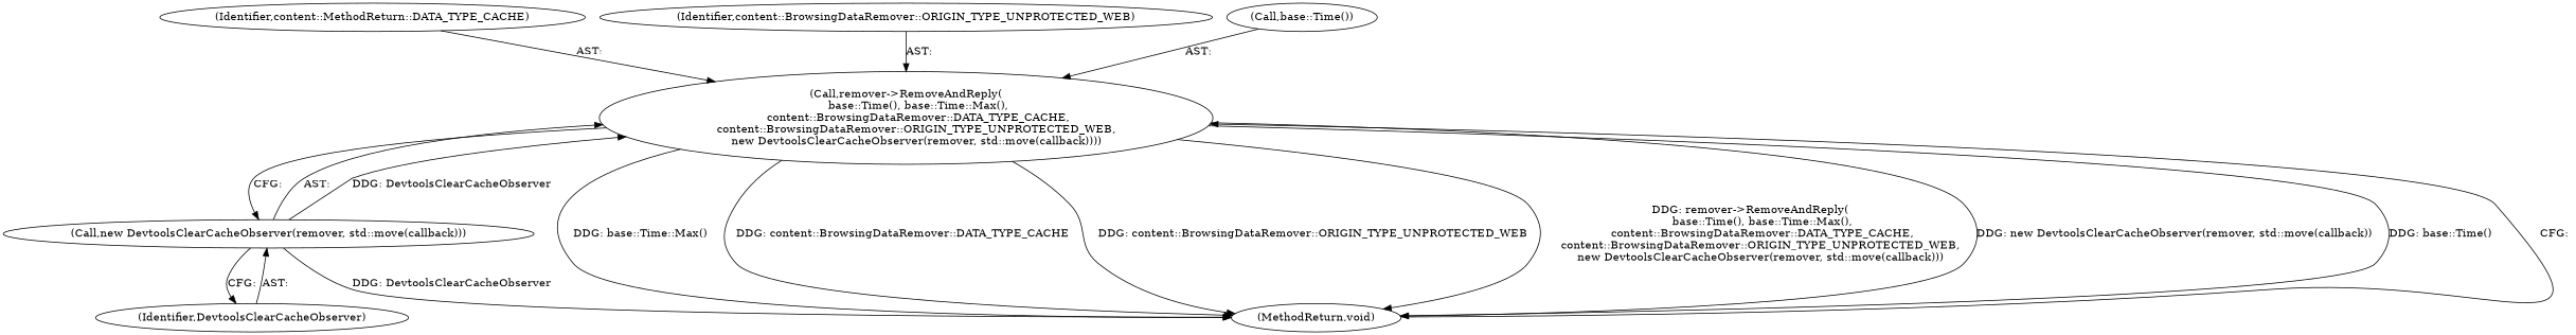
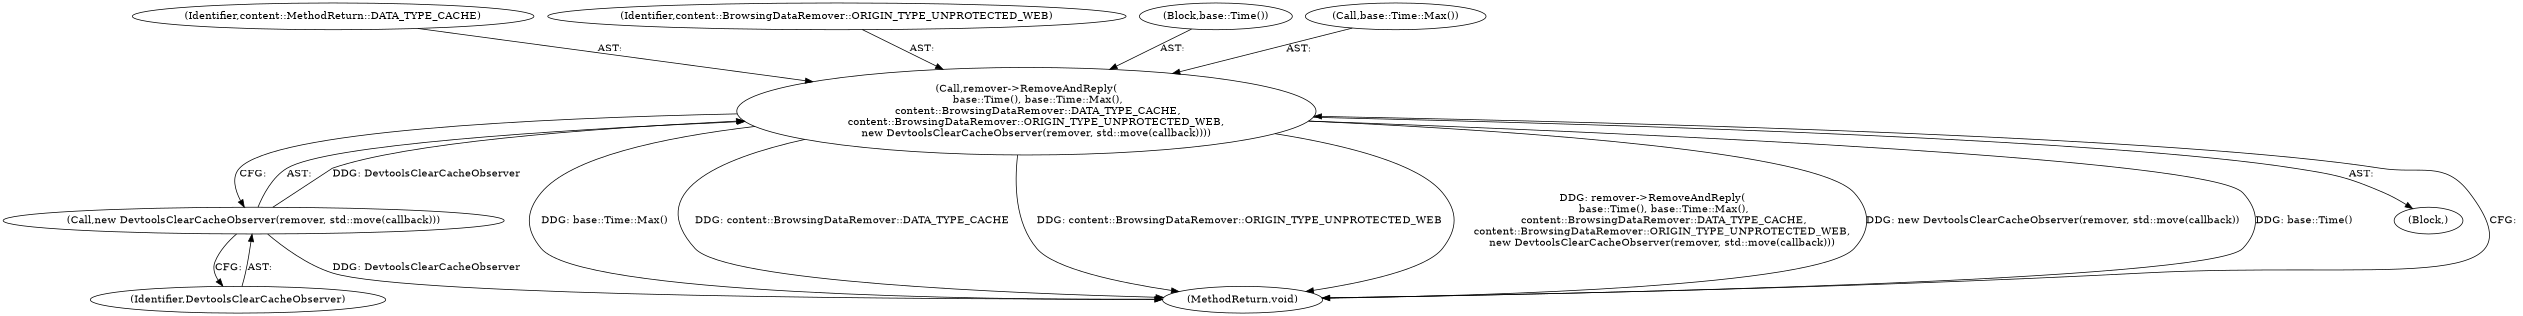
  digraph {
    n1 [label="(Call,remover->RemoveAndReply(\n       base::Time(), base::Time::Max(),\n       content::BrowsingDataRemover::DATA_TYPE_CACHE,\n      content::BrowsingDataRemover::ORIGIN_TYPE_UNPROTECTED_WEB,\n      new DevtoolsClearCacheObserver(remover, std::move(callback))))"]
    n2 [label="(Call,new DevtoolsClearCacheObserver(remover, std::move(callback)))"]
    n3 [label="(MethodReturn,void)"]
+   n4 [label="(Block,)"]
    n5 [label="(Identifier,DevtoolsClearCacheObserver)"]
    n6 [label="(Identifier,content::MethodReturn::DATA_TYPE_CACHE)"]
    n7 [label="(Identifier,content::BrowsingDataRemover::ORIGIN_TYPE_UNPROTECTED_WEB)"]
-   n8 [label="(Call,base::Time())"]
+   n8 [label="(Block,base::Time())"]
+   n9 [label="(Call,base::Time::Max())"]
    n1 -> n2 [label="CFG: "]
    n1 -> n3 [label="DDG: base::Time::Max()"]
    n1 -> n3 [label="DDG: content::BrowsingDataRemover::DATA_TYPE_CACHE"]
    n1 -> n3 [label="DDG: content::BrowsingDataRemover::ORIGIN_TYPE_UNPROTECTED_WEB"]
    n1 -> n3 [label="DDG: remover->RemoveAndReply(\n       base::Time(), base::Time::Max(),\n       content::BrowsingDataRemover::DATA_TYPE_CACHE,\n      content::BrowsingDataRemover::ORIGIN_TYPE_UNPROTECTED_WEB,\n      new DevtoolsClearCacheObserver(remover, std::move(callback)))"]
    n1 -> n3 [label="DDG: new DevtoolsClearCacheObserver(remover, std::move(callback))"]
    n1 -> n3 [label="DDG: base::Time()"]
+   n1 -> n4 [label="AST: "]
    n2 -> n1 [label="AST: "]
    n2 -> n1 [label="DDG: DevtoolsClearCacheObserver"]
    n2 -> n3 [label="DDG: DevtoolsClearCacheObserver"]
    n2 -> n5 [label="CFG: "]
    n3 -> n1 [label="CFG: "]
    n5 -> n2 [label="AST: "]
    n6 -> n1 [label="AST: "]
    n7 -> n1 [label="AST: "]
    n8 -> n1 [label="AST: "]
+   n9 -> n1 [label="AST: "]
  }
